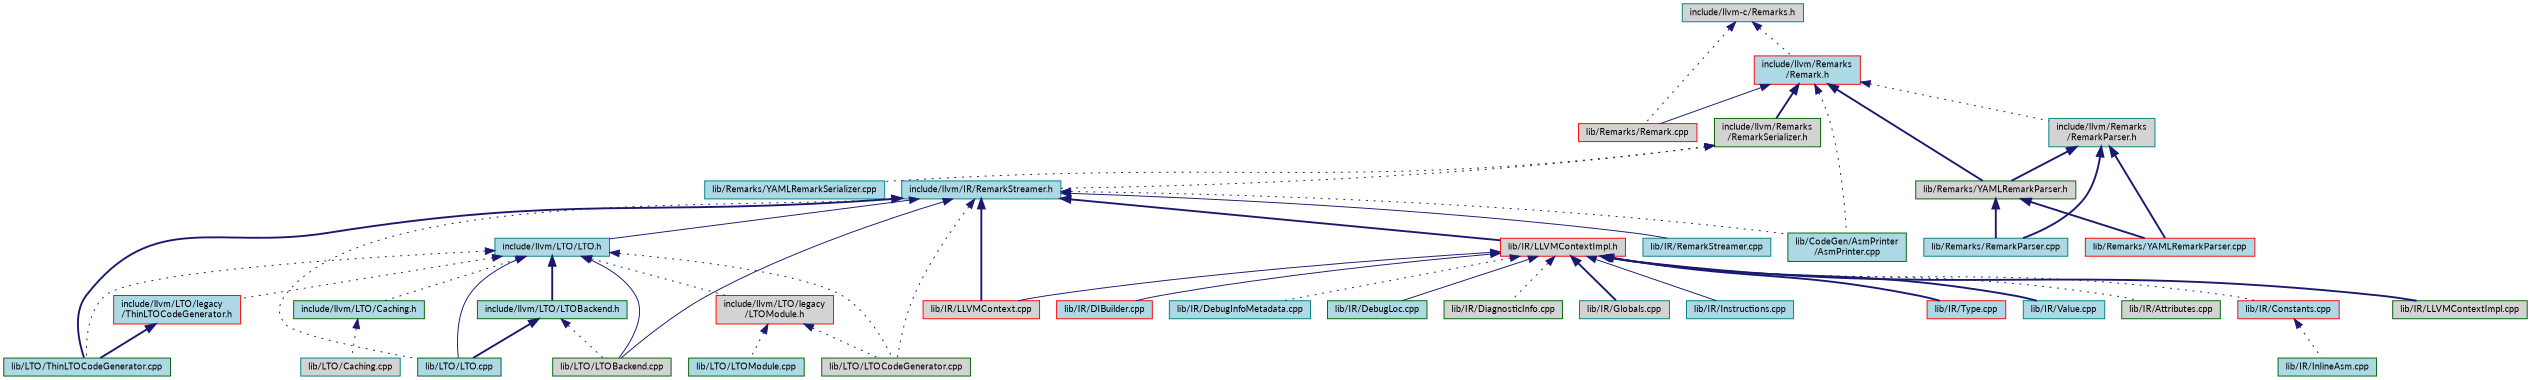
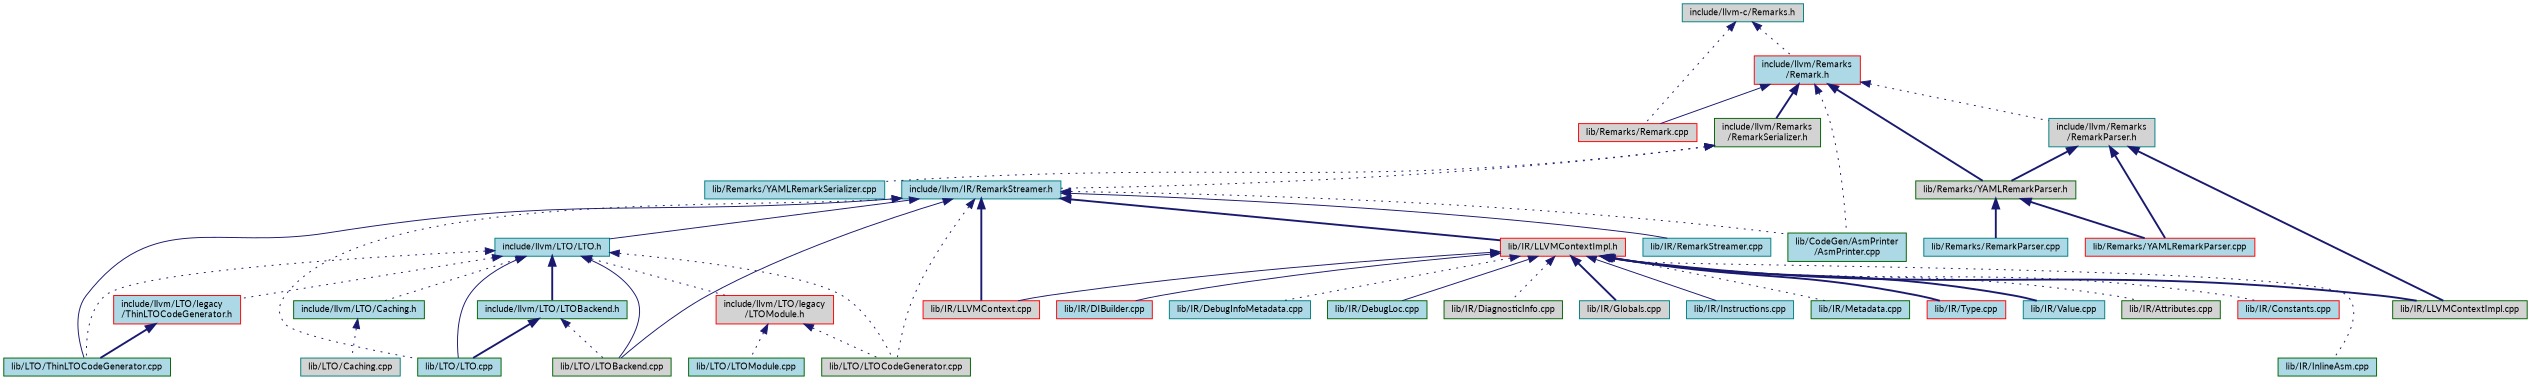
  digraph {
    fontname=Lato
    node [color=darkgreen fillcolor=lightblue fontname=Lato fontsize=10 shape=box style=filled]
    edge [color=midnightblue dir=back fontname=Lato fontsize=10 labelfontname=Helvetica labelfontsize=10 style=dotted]
    n1 [color=teal fillcolor=lightgrey fontcolor=black height=0.2 label="include/llvm-c/Remarks.h" width=0.4]
    n2 [color=red height=0.2 label="include/llvm/Remarks\l/Remark.h" width=0.4]
    n3 [color=red fillcolor=lightgrey height=0.2 label="lib/Remarks/Remark.cpp" width=0.4]
    n4 [color=teal fillcolor=lightgrey height=0.2 label="include/llvm/Remarks\l/RemarkParser.h" width=0.4]
    n5 [fillcolor=lightgrey height=0.2 label="lib/Remarks/YAMLRemarkParser.h" width=0.4]
    n6 [fillcolor=lightgrey height=0.2 label="include/llvm/Remarks\l/RemarkSerializer.h" width=0.4]
    n7 [height=0.2 label="lib/CodeGen/AsmPrinter\l/AsmPrinter.cpp" width=0.4]
    n8 [color=teal height=0.2 label="lib/Remarks/RemarkParser.cpp" width=0.4]
    n9 [color=red height=0.2 label="lib/Remarks/YAMLRemarkParser.cpp" width=0.4]
    n10 [color=teal height=0.2 label="include/llvm/IR/RemarkStreamer.h" width=0.4]
    n11 [color=teal height=0.2 label="lib/Remarks/YAMLRemarkSerializer.cpp" width=0.4]
    n12 [color=teal height=0.2 label="include/llvm/LTO/LTO.h" width=0.4]
    n13 [height=0.2 label="lib/LTO/LTO.cpp" width=0.4]
    n14 [fillcolor=lightgrey height=0.2 label="lib/LTO/LTOBackend.cpp" width=0.4]
    n15 [fillcolor=lightgrey height=0.2 label="lib/LTO/LTOCodeGenerator.cpp" width=0.4]
    n16 [height=0.2 label="lib/LTO/ThinLTOCodeGenerator.cpp" width=0.4]
    n17 [color=red fillcolor=lightgrey height=0.2 label="lib/IR/LLVMContext.cpp" width=0.4]
    n18 [color=red fillcolor=lightgrey height=0.2 label="lib/IR/LLVMContextImpl.h" width=0.4]
    n19 [color=teal height=0.2 label="lib/IR/RemarkStreamer.cpp" width=0.4]
    n20 [height=0.2 label="include/llvm/LTO/Caching.h" width=0.4]
    n21 [height=0.2 label="include/llvm/LTO/LTOBackend.h" width=0.4]
    n22 [color=red fillcolor=lightgrey height=0.2 label="include/llvm/LTO/legacy\l/LTOModule.h" width=0.4]
    n23 [color=red height=0.2 label="include/llvm/LTO/legacy\l/ThinLTOCodeGenerator.h" width=0.4]
    n24 [fillcolor=lightgrey height=0.2 label="lib/IR/Attributes.cpp" width=0.4]
    n25 [color=red height=0.2 label="lib/IR/Constants.cpp" width=0.4]
    n26 [color=red height=0.2 label="lib/IR/DIBuilder.cpp" width=0.4]
    n27 [color=teal height=0.2 label="lib/IR/DebugInfoMetadata.cpp" width=0.4]
    n28 [height=0.2 label="lib/IR/DebugLoc.cpp" width=0.4]
    n29 [fillcolor=lightgrey height=0.2 label="lib/IR/DiagnosticInfo.cpp" width=0.4]
    n30 [color=teal fillcolor=lightgrey height=0.2 label="lib/IR/Globals.cpp" width=0.4]
    n31 [height=0.2 label="lib/IR/InlineAsm.cpp" width=0.4]
    n32 [color=teal height=0.2 label="lib/IR/Instructions.cpp" width=0.4]
    n33 [fillcolor=lightgrey height=0.2 label="lib/IR/LLVMContextImpl.cpp" width=0.4]
+   n34 [height=0.2 label="lib/IR/Metadata.cpp" width=0.4]
    n35 [color=red height=0.2 label="lib/IR/Type.cpp" width=0.4]
    n36 [color=teal height=0.2 label="lib/IR/Value.cpp" width=0.4]
    n37 [color=teal fillcolor=lightgrey height=0.2 label="lib/LTO/Caching.cpp" width=0.4]
    n38 [height=0.2 label="lib/LTO/LTOModule.cpp" width=0.4]
    n1 -> n2
    n1 -> n3
    n2 -> n3 [style=solid]
    n2 -> n4
    n2 -> n5 [style=bold]
    n2 -> n6 [style=bold]
    n2 -> n7
    n4 -> n5 [style=bold]
-   n4 -> n8 [style=bold]
+   n4 -> n33 [style=bold]
    n4 -> n9 [style=bold]
    n5 -> n8 [style=bold]
    n5 -> n9 [style=bold]
    n6 -> n10
    n6 -> n11
    n10 -> n7
    n10 -> n12 [style=solid]
    n10 -> n13
    n10 -> n14 [style=solid]
    n10 -> n15
-   n10 -> n16 [style=bold]
+   n10 -> n16 [style=solid]
    n10 -> n17 [style=bold]
    n10 -> n18 [style=bold]
    n10 -> n19 [style=solid]
    n12 -> n13 [style=solid]
    n12 -> n14 [style=solid]
    n12 -> n15
    n12 -> n16
    n12 -> n20
    n12 -> n21 [style=bold]
    n12 -> n22
    n12 -> n23
    n18 -> n17 [style=solid]
    n18 -> n24
    n18 -> n25
    n18 -> n26 [style=solid]
    n18 -> n27
    n18 -> n28 [style=solid]
    n18 -> n29
    n18 -> n30 [style=bold]
-   n25 -> n31
+   n18 -> n31
    n18 -> n32 [style=solid]
    n18 -> n33 [style=bold]
+   n18 -> n34
    n18 -> n35 [style=bold]
    n18 -> n36 [style=bold]
    n20 -> n37
    n21 -> n13 [style=bold]
    n21 -> n14
    n22 -> n15
    n22 -> n38
    n23 -> n16 [style=bold]
  }
